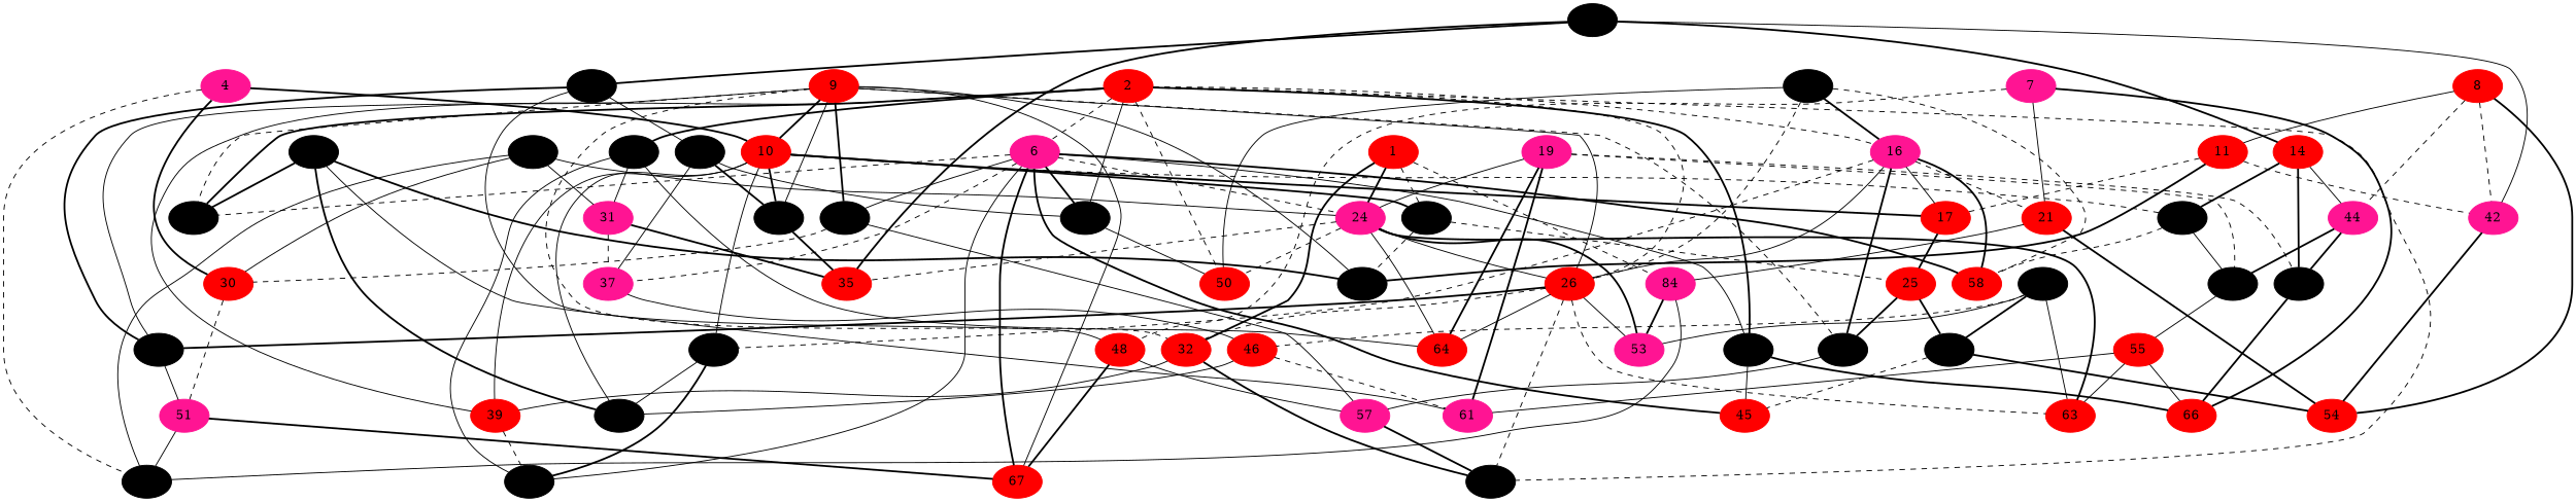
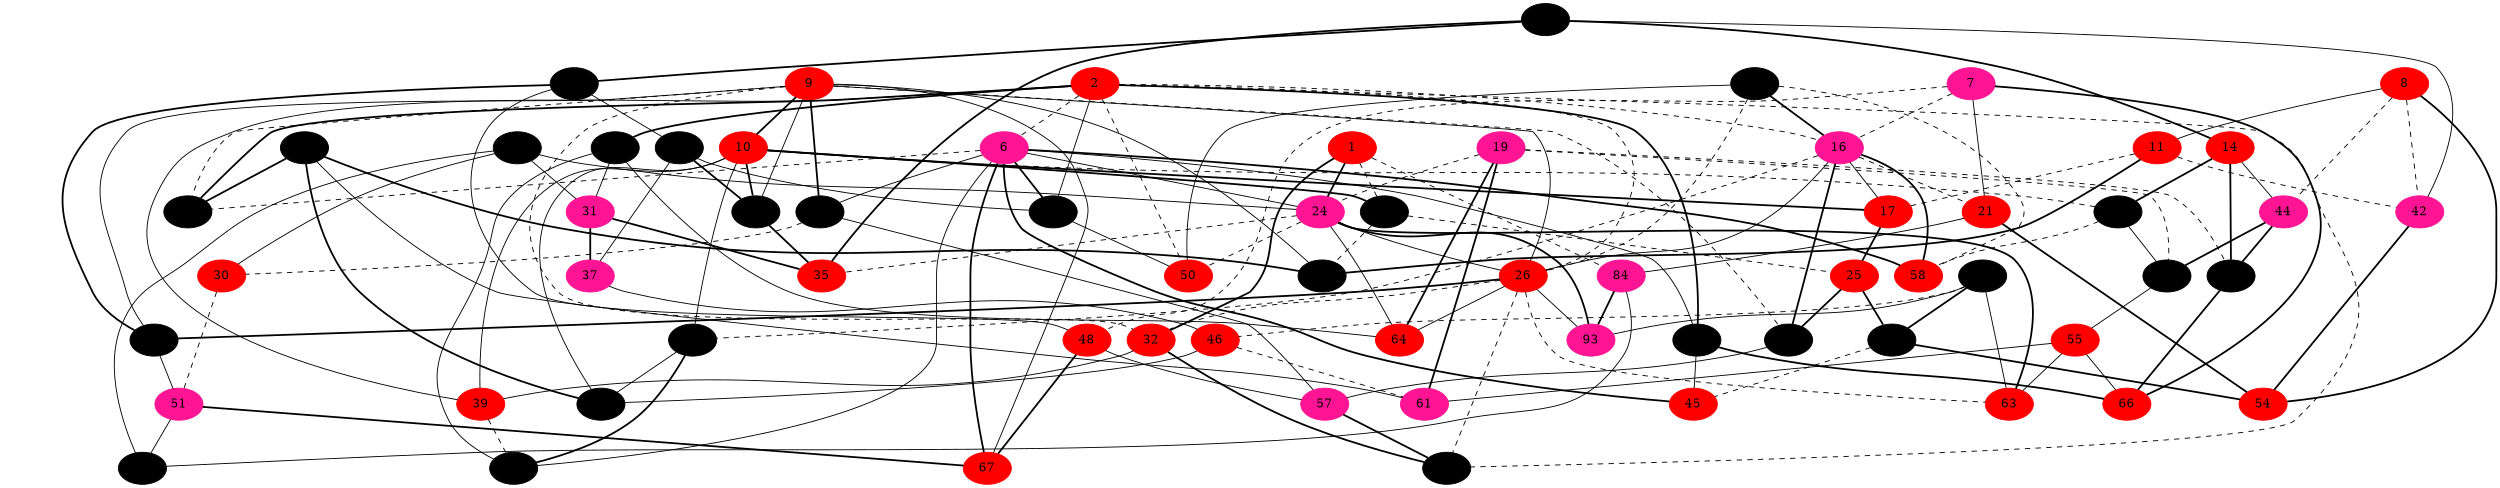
  graph {
    node [color=black style=filled]
    edge [style=solid weight=1.0]
    13
    1 [color=red]
    24 [color=deeppink]
    32 [color=red]
    n5 [color=deeppink label=84]
    22
    25 [color=red]
    26 [color=red]
    50 [color=red]
    35 [color=red]
    64 [color=red]
-   53 [color=deeppink]
+   53 [color=deeppink label=93]
    63 [color=red]
    39 [color=red]
    62
    56
    6 [color=deeppink]
    2 [color=red]
    16 [color=deeppink]
    27
    29
    38
    47
    23
    37 [color=deeppink]
    45 [color=red]
    58 [color=red]
    59
    67 [color=red]
    21 [color=red]
    33
    17 [color=red]
    52
    40
    31 [color=deeppink]
    66 [color=red]
    3
    60
    61 [color=deeppink]
-   4 [color=deeppink]
    10 [color=red]
    30 [color=red]
    28
    41
    51 [color=deeppink]
    5
    12
    14 [color=red]
    42 [color=deeppink]
    48 [color=red]
    18
    44 [color=deeppink]
    65
    54 [color=red]
    57 [color=deeppink]
    46 [color=red]
    7 [color=deeppink]
    8 [color=red]
    11 [color=red]
    49
    9 [color=red]
    43
    15
    19 [color=deeppink]
    55 [color=red]
    20
    36
    13 -- 22 [style=dashed]
    13 -- 25 [style=dashed]
    1 -- 13 [style=dashed]
    1 -- 24 [style=bold]
    1 -- 32 [style=bold]
    1 -- n5 [style=dashed]
    24 -- 26
    24 -- 50 [style=dashed]
    24 -- 35 [style=dashed]
    24 -- 64
    24 -- 53 [style=bold]
    24 -- 63 [style=bold]
    32 -- 39
    32 -- 62 [style=bold]
    n5 -- 53 [style=bold]
    n5 -- 56
    25 -- 33 [style=bold]
    25 -- 43 [style=bold]
    26 -- 32 [style=dashed weight=2.0]
    26 -- 64
    26 -- 53
    26 -- 63 [style=dashed]
    26 -- 62 [style=dashed]
    26 -- 40 [style=bold]
    39 -- 59 [style=dashed]
-   6 -- 24 [style=dashed]
+   6 -- 24
    6 -- 29
    6 -- 38 [style=bold]
    6 -- 47 [style=dashed]
    6 -- 23
-   6 -- 37 [style=dashed]
    6 -- 45 [style=bold weight=2.0]
    6 -- 58 [style=bold]
    6 -- 59
    6 -- 67 [style=bold]
    2 -- 26 [style=dashed]
    2 -- 50 [style=dashed]
    2 -- 39
    2 -- 62 [style=dashed]
    2 -- 6 [style=dashed]
    2 -- 16 [style=dashed]
    2 -- 27 [style=bold]
    2 -- 29 [style=bold]
    2 -- 38
    2 -- 47 [style=bold]
    16 -- 26
    16 -- 58 [style=bold]
    16 -- 21 [style=dashed]
    16 -- 33 [style=bold]
    16 -- 17
    16 -- 52 [style=dashed]
    27 -- 64
    27 -- 59
    27 -- 31
    29 -- 45
    29 -- 66 [style=bold]
    38 -- 50
    23 -- 30 [style=dashed]
    23 -- 57
    37 -- 46
    21 -- n5
    21 -- 54 [style=bold]
    33 -- 57
    17 -- 25 [style=bold]
    52 -- 59 [style=bold]
    52 -- 60
    40 -- 51
    31 -- 35 [style=bold]
-   31 -- 37 [style=dashed]
+   31 -- 37 [style=bold]
    3 -- 22 [style=bold]
    3 -- 47 [style=bold]
    3 -- 60 [style=bold]
    3 -- 61
-   4 -- 56 [style=dashed]
-   4 -- 10 [style=bold weight=2.0]
-   4 -- 30 [style=bold]
    10 -- 13 [style=bold]
    10 -- 39
    10 -- 17 [style=bold]
    10 -- 52
    10 -- 60
    10 -- 28 [style=bold]
    10 -- 41 [style=dashed]
    30 -- 51 [style=dashed]
    28 -- 35 [style=bold]
    41 -- 58 [style=dashed]
    41 -- 49
    51 -- 56
    51 -- 67 [style=bold]
    5 -- 35 [style=bold]
    5 -- 12 [style=bold]
    5 -- 14 [style=bold]
    5 -- 42
    12 -- 40 [style=bold]
    12 -- 48
    12 -- 18
    14 -- 41 [style=bold]
    14 -- 44
    14 -- 65 [style=bold]
    42 -- 54 [style=bold]
    48 -- 67 [style=bold]
    48 -- 57
    18 -- 38
    18 -- 37
    18 -- 28 [style=bold]
    44 -- 65 [style=bold]
    44 -- 49 [style=bold]
    65 -- 66 [style=bold]
    57 -- 62 [style=bold]
    46 -- 60
    46 -- 61 [style=dashed]
+   7 -- 16 [style=dashed]
    7 -- 21
    7 -- 66 [style=bold]
    7 -- 48 [style=dashed]
    8 -- 42 [style=dashed]
    8 -- 44 [style=dashed]
    8 -- 54 [style=bold]
    8 -- 11
    11 -- 22 [style=bold]
    11 -- 17 [style=dashed]
    11 -- 42 [style=dashed]
    49 -- 55
    9 -- 32 [style=dashed]
    9 -- 22
    9 -- 26
    9 -- 47 [style=dashed]
    9 -- 23 [style=bold]
    9 -- 67
    9 -- 33 [style=dashed]
    9 -- 40
    9 -- 10 [style=bold]
    9 -- 28
    43 -- 45 [style=dashed]
    43 -- 54 [style=bold]
    15 -- 26 [style=dashed]
    15 -- 50
    15 -- 16 [style=bold]
    15 -- 58 [style=dashed]
-   19 -- 24
+   19 -- 24 [style=dashed]
    19 -- 64 [style=bold]
    19 -- 61 [style=bold]
    19 -- 65 [style=dashed]
    19 -- 49 [style=dashed]
    55 -- 63
    55 -- 66
    55 -- 61
    20 -- 24
    20 -- 56
    20 -- 31
    20 -- 30
    36 -- 53
    36 -- 63
    36 -- 46 [style=dashed]
    36 -- 43 [style=bold]
  }
